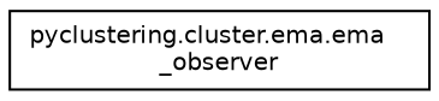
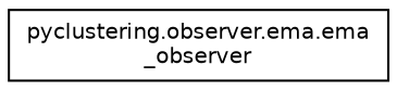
  digraph {
    rankdir=TB
-   n1 [color=black fillcolor=white fontname=Helvetica fontsize=10 height=0.2 label="pyclustering.cluster.ema.ema\l_observer" shape=record style=filled width=0.4]
+   n1 [color=black fillcolor=white fontname=Helvetica fontsize=10 height=0.2 label="pyclustering.observer.ema.ema\l_observer" shape=record style=filled width=0.4]
  }
